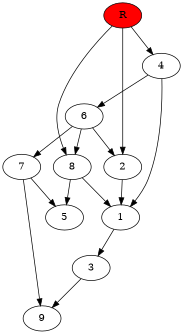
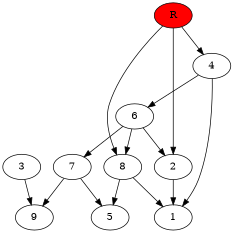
  digraph {
    1
    3
    9
    4
    6
    2
    7
    8
    5
    R [fillcolor="#ff0000" style=filled]
-   1 -> 3
    3 -> 9
    4 -> 1
    4 -> 6
    6 -> 2
    6 -> 7
    6 -> 8
    2 -> 1
    7 -> 9
    7 -> 5
    8 -> 1
    8 -> 5
    R -> 4
    R -> 2
    R -> 8
  }
